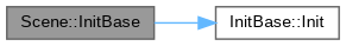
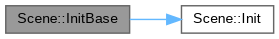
  digraph {
    rankdir=LR
    fontname="Liberation Sans"
    node [fontname="Liberation Sans" fontsize=10 shape=box style=filled]
    n1 [color=gray40 fillcolor=grey60 fontcolor=black height=0.2 label="Scene::InitBase" width=0.4]
-   n2 [color=grey40 fillcolor=white height=0.2 label="InitBase::Init" width=0.4]
+   n2 [color=grey40 fillcolor=white height=0.2 label="Scene::Init" width=0.4]
    n1 -> n2 [color=steelblue1 fontname="Liberation Sans" fontsize=10 labelfontname=Helvetica labelfontsize=10 style=solid]
  }
